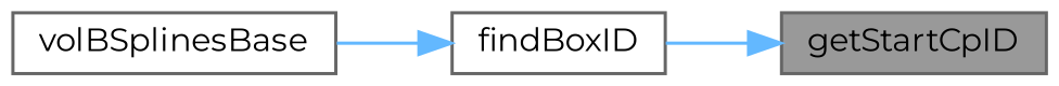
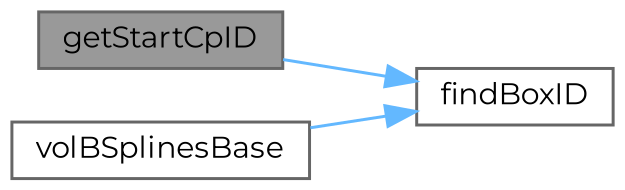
  digraph {
    fontname=Montserrat
    rankdir=RL
    node [color=grey40 fillcolor=white fontname=Montserrat fontsize=10 shape=box style=filled]
    edge [color=steelblue1 dir=back fontname=Montserrat fontsize=10 labelfontname=Helvetica labelfontsize=10 style=solid]
    n1 [color=gray40 fillcolor=grey60 fontcolor=black height=0.2 label=getStartCpID width=0.4]
    n2 [height=0.2 label=findBoxID width=0.4]
    n3 [height=0.2 label=volBSplinesBase width=0.4]
-   n1 -> n2
+   n2 -> n1
    n2 -> n3
  }
